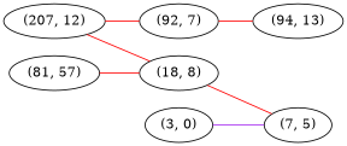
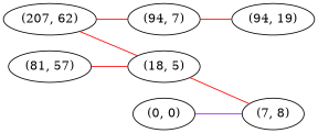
  graph {
    rankdir=LR
    edge [color=red weight=1]
-   "(207, 12)"
-   "(94, 7)" [label="(92, 7)"]
-   "(18, 8)"
-   "(94, 13)"
-   "(0, 0)" [label="(3, 0)"]
-   "(7, 8)" [label="(7, 5)"]
+   "(207, 12)" [label="(207, 62)"]
+   "(94, 7)"
+   "(18, 8)" [label="(18, 5)"]
+   "(94, 13)" [label="(94, 19)"]
+   "(0, 0)"
+   "(7, 8)"
    "(81, 57)"
    "(207, 12)" -- "(94, 7)"
    "(207, 12)" -- "(18, 8)"
    "(94, 7)" -- "(94, 13)"
    "(18, 8)" -- "(7, 8)"
    "(0, 0)" -- "(7, 8)" [color=purple weight=4]
    "(81, 57)" -- "(18, 8)"
  }
